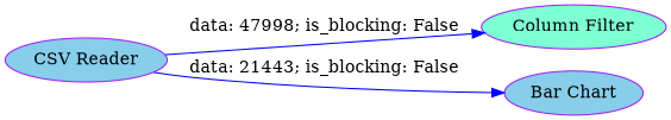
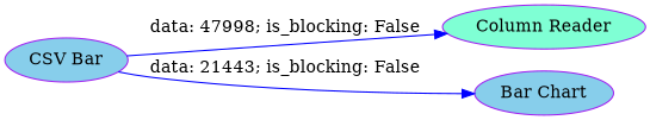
  digraph {
    fontname="DejaVu Serif"
    rankdir=LR
    node [color=purple fillcolor=skyblue fontname="DejaVu Serif" style=filled]
    edge [color=blue fontname="DejaVu Serif"]
-   n1 [label="CSV Reader"]
-   n2 [fillcolor=aquamarine label="Column Filter"]
+   n1 [label="CSV Bar"]
+   n2 [fillcolor=aquamarine label="Column Reader"]
    n3 [label="Bar Chart"]
    n1 -> n2 [label="data: 47998; is_blocking: False"]
    n1 -> n3 [label="data: 21443; is_blocking: False"]
  }
